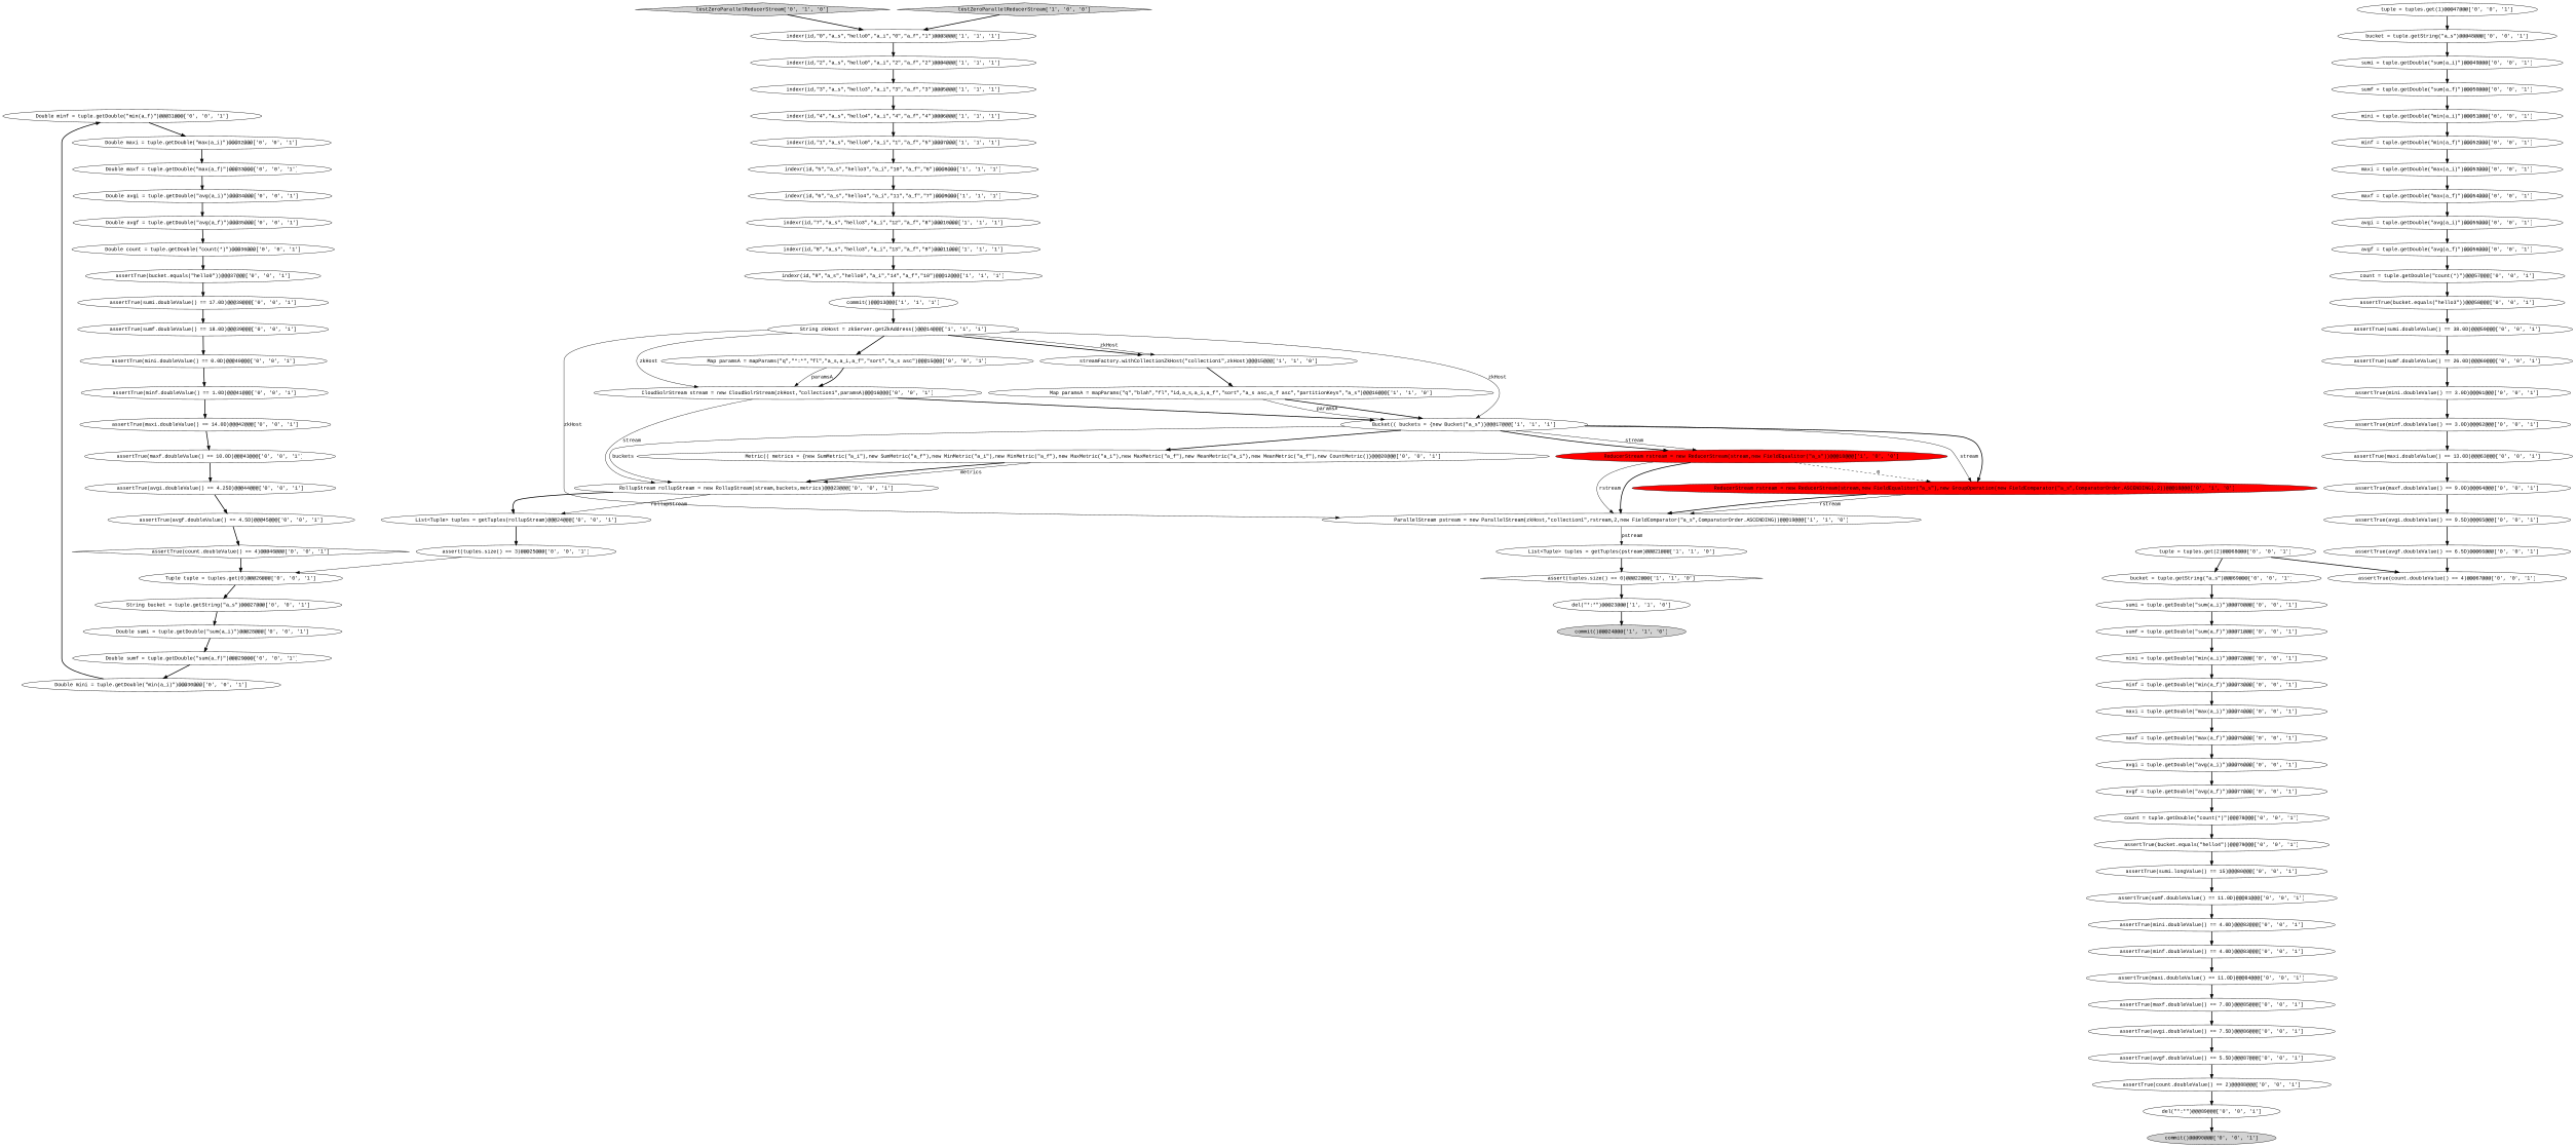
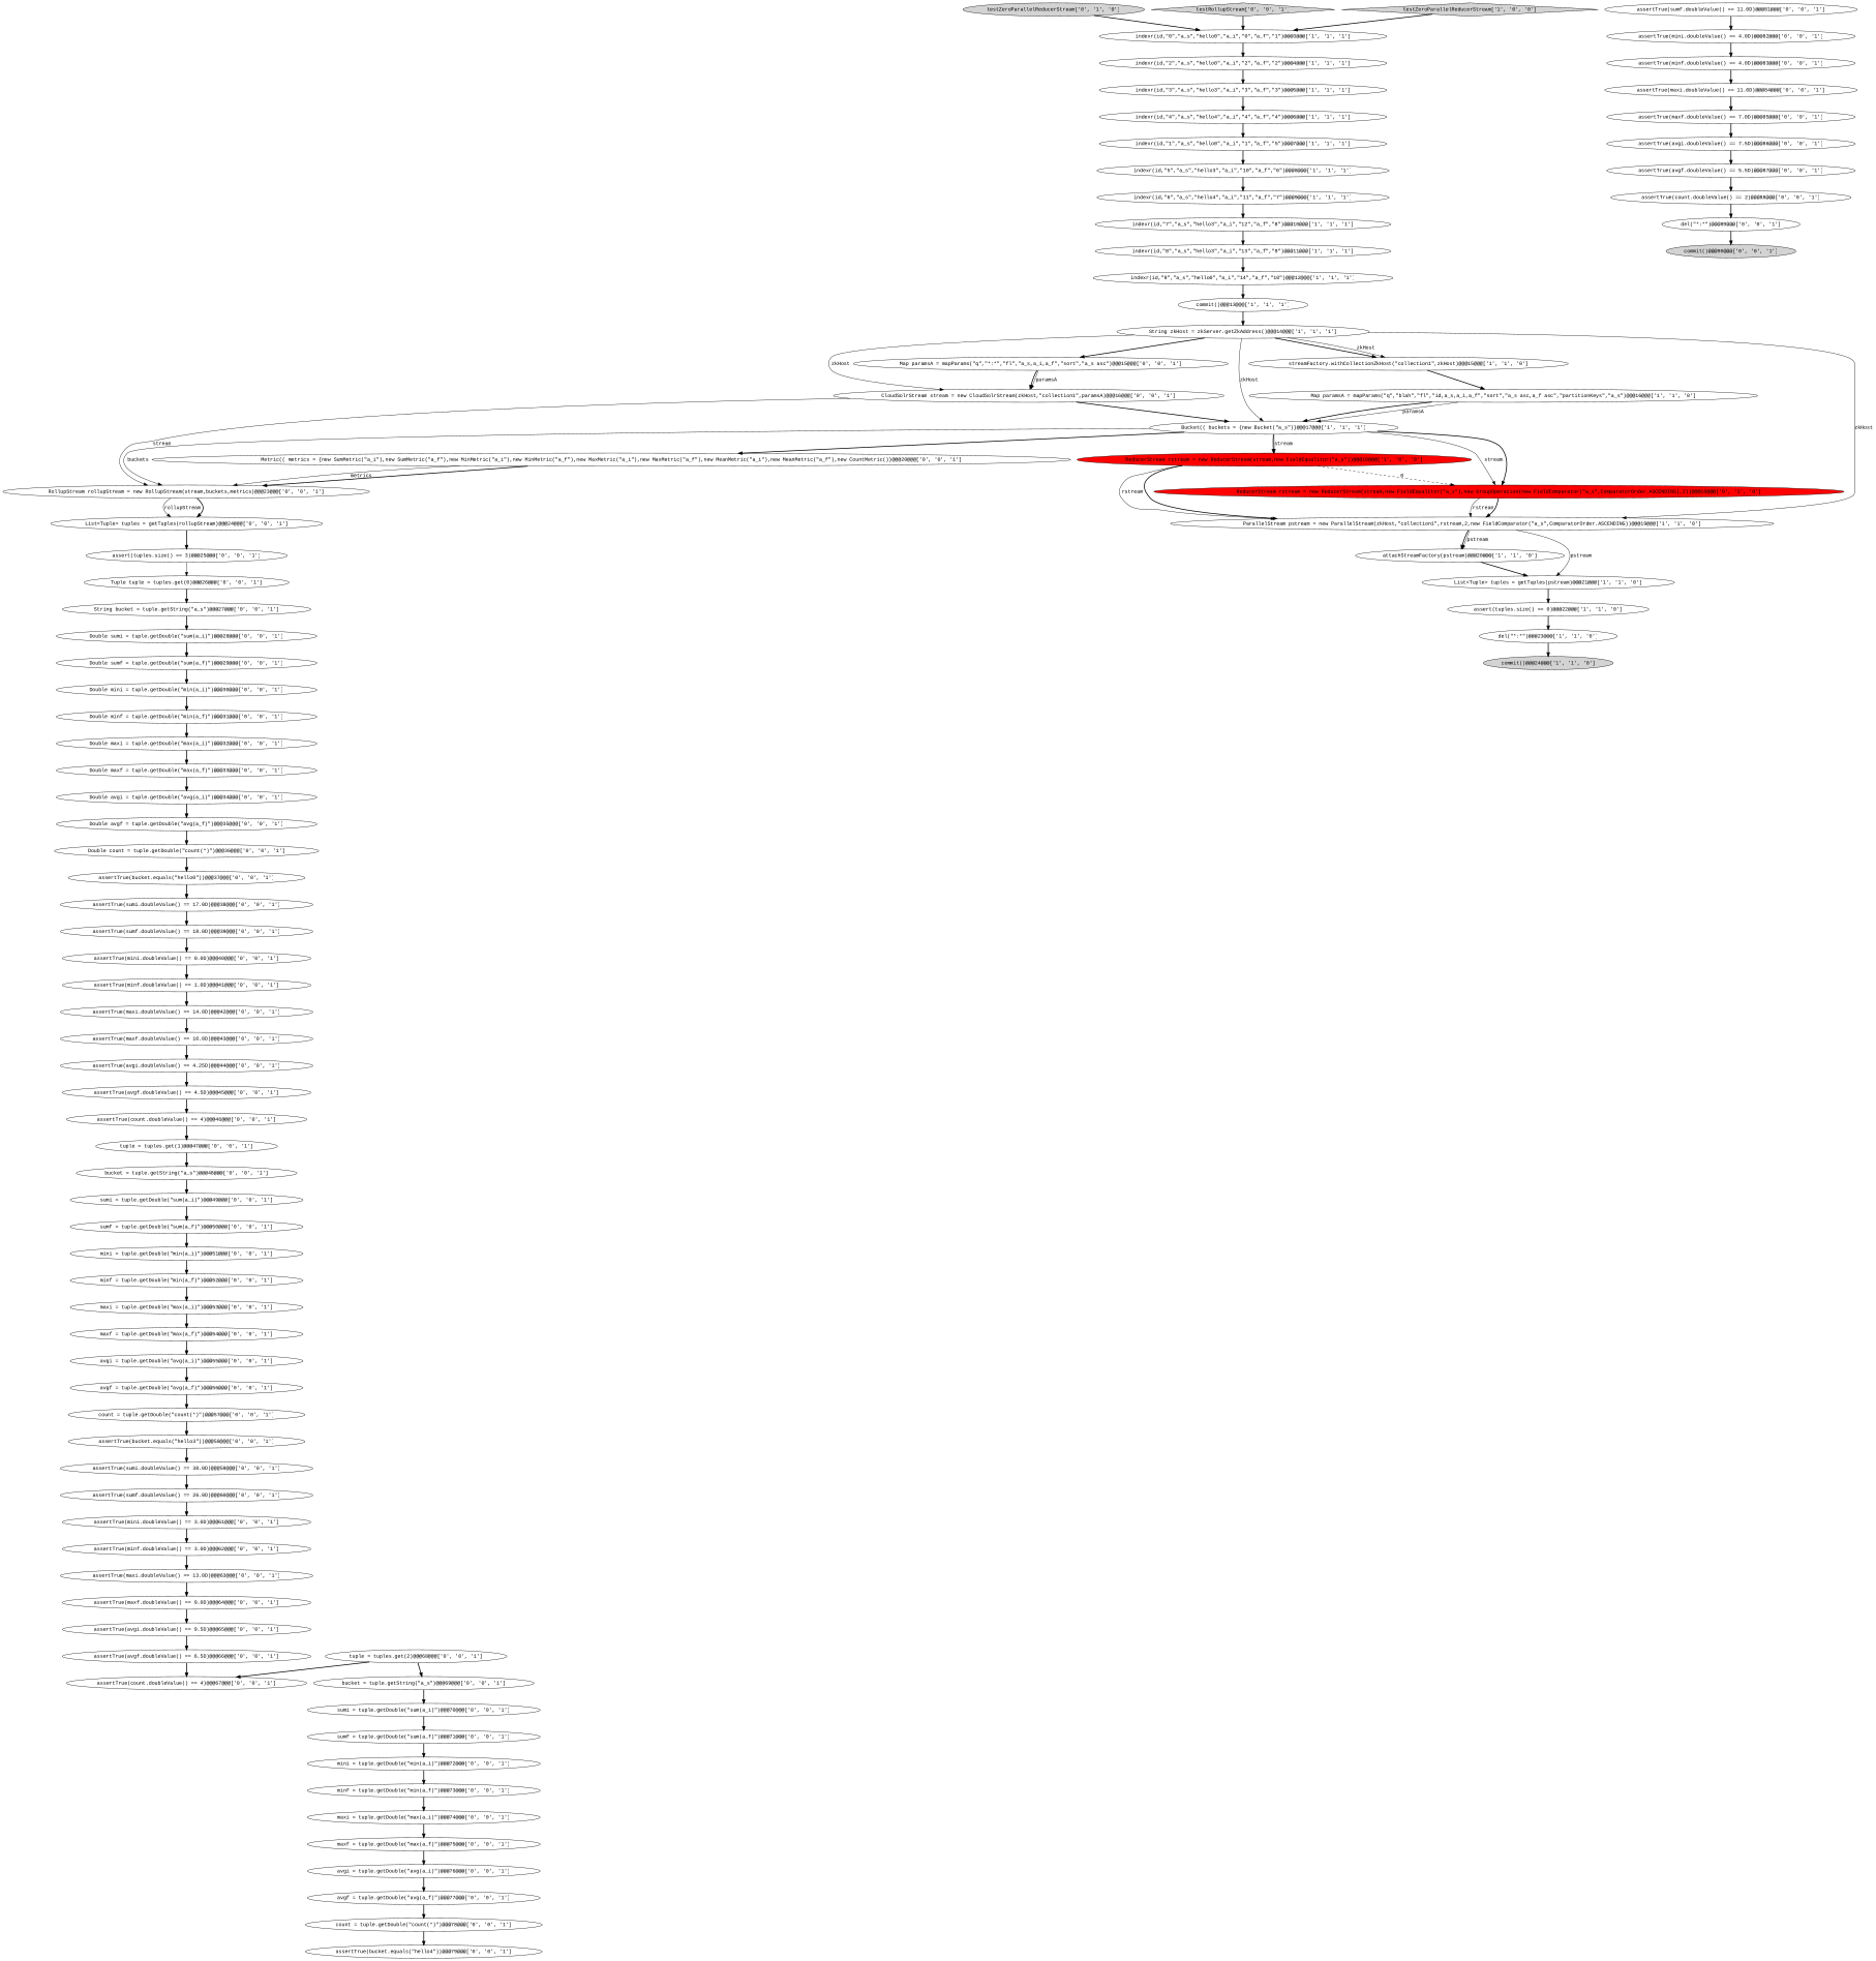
  digraph {
    fontname="Liberation Mono"
    node [fillcolor=white fontname="Liberation Mono" shape=ellipse style=filled]
    edge [fontname="Liberation Mono" style=bold]
    n1 [label="Double minf = tuple.getDouble(\"min(a_f)\")@@@31@@@['0', '0', '1']"]
    n2 [label="Double maxi = tuple.getDouble(\"max(a_i)\")@@@32@@@['0', '0', '1']"]
    n3 [label="Double maxf = tuple.getDouble(\"max(a_f)\")@@@33@@@['0', '0', '1']"]
    n4 [label="minf = tuple.getDouble(\"min(a_f)\")@@@73@@@['0', '0', '1']"]
    n5 [label="maxi = tuple.getDouble(\"max(a_i)\")@@@74@@@['0', '0', '1']"]
    n6 [label="maxf = tuple.getDouble(\"max(a_f)\")@@@75@@@['0', '0', '1']"]
    n7 [label="assertTrue(minf.doubleValue() == 4.0D)@@@83@@@['0', '0', '1']"]
    n8 [label="assertTrue(maxi.doubleValue() == 11.0D)@@@84@@@['0', '0', '1']"]
    n9 [label="assertTrue(maxf.doubleValue() == 7.0D)@@@85@@@['0', '0', '1']"]
    n10 [label="assertTrue(mini.doubleValue() == 4.0D)@@@82@@@['0', '0', '1']"]
    n11 [label="assertTrue(avgi.doubleValue() == 7.5D)@@@86@@@['0', '0', '1']"]
    n12 [label="assertTrue(minf.doubleValue() == 1.0D)@@@41@@@['0', '0', '1']"]
    n13 [label="assertTrue(maxi.doubleValue() == 14.0D)@@@42@@@['0', '0', '1']"]
    n14 [label="assertTrue(maxf.doubleValue() == 10.0D)@@@43@@@['0', '0', '1']"]
    n15 [label="List<Tuple> tuples = getTuples(pstream)@@@21@@@['1', '1', '0']"]
-   n16 [label="assert(tuples.size() == 0)@@@22@@@['1', '1', '0']" shape=diamond]
+   n16 [label="assert(tuples.size() == 0)@@@22@@@['1', '1', '0']"]
    n17 [label="del(\"*:*\")@@@23@@@['1', '1', '0']"]
    n18 [label="tuple = tuples.get(1)@@@47@@@['0', '0', '1']"]
    n19 [label="bucket = tuple.getString(\"a_s\")@@@48@@@['0', '0', '1']"]
    n20 [label="sumi = tuple.getDouble(\"sum(a_i)\")@@@49@@@['0', '0', '1']"]
    n21 [label="indexr(id,\"7\",\"a_s\",\"hello3\",\"a_i\",\"12\",\"a_f\",\"8\")@@@10@@@['1', '1', '1']"]
    n22 [label="indexr(id,\"8\",\"a_s\",\"hello3\",\"a_i\",\"13\",\"a_f\",\"9\")@@@11@@@['1', '1', '1']"]
    n23 [label="indexr(id,\"9\",\"a_s\",\"hello0\",\"a_i\",\"14\",\"a_f\",\"10\")@@@12@@@['1', '1', '1']"]
    n24 [label="ParallelStream pstream = new ParallelStream(zkHost,\"collection1\",rstream,2,new FieldComparator(\"a_s\",ComparatorOrder.ASCENDING))@@@19@@@['1', '1', '0']"]
+   n25 [label="attachStreamFactory(pstream)@@@20@@@['1', '1', '0']"]
    n26 [label="assertTrue(bucket.equals(\"hello4\"))@@@79@@@['0', '0', '1']"]
-   n27 [label="assertTrue(sumi.longValue() == 15)@@@80@@@['0', '0', '1']"]
    n28 [label="assertTrue(sumf.doubleValue() == 11.0D)@@@81@@@['0', '0', '1']"]
    n29 [label="sumf = tuple.getDouble(\"sum(a_f)\")@@@71@@@['0', '0', '1']"]
    n30 [label="mini = tuple.getDouble(\"min(a_i)\")@@@72@@@['0', '0', '1']"]
    n31 [label="avgi = tuple.getDouble(\"avg(a_i)\")@@@76@@@['0', '0', '1']"]
    n32 [label="avgf = tuple.getDouble(\"avg(a_f)\")@@@77@@@['0', '0', '1']"]
    n33 [label="count = tuple.getDouble(\"count(*)\")@@@78@@@['0', '0', '1']"]
    n34 [label="String bucket = tuple.getString(\"a_s\")@@@27@@@['0', '0', '1']"]
    n35 [label="Double sumi = tuple.getDouble(\"sum(a_i)\")@@@28@@@['0', '0', '1']"]
    n36 [label="Double sumf = tuple.getDouble(\"sum(a_f)\")@@@29@@@['0', '0', '1']"]
    n37 [label="Double avgi = tuple.getDouble(\"avg(a_i)\")@@@34@@@['0', '0', '1']"]
    n38 [label="Double avgf = tuple.getDouble(\"avg(a_f)\")@@@35@@@['0', '0', '1']"]
    n39 [label="Double mini = tuple.getDouble(\"min(a_i)\")@@@30@@@['0', '0', '1']"]
    n40 [label="indexr(id,\"3\",\"a_s\",\"hello3\",\"a_i\",\"3\",\"a_f\",\"3\")@@@5@@@['1', '1', '1']"]
    n41 [label="indexr(id,\"4\",\"a_s\",\"hello4\",\"a_i\",\"4\",\"a_f\",\"4\")@@@6@@@['1', '1', '1']"]
    n42 [label="indexr(id,\"1\",\"a_s\",\"hello0\",\"a_i\",\"1\",\"a_f\",\"5\")@@@7@@@['1', '1', '1']"]
    n43 [label="indexr(id,\"2\",\"a_s\",\"hello0\",\"a_i\",\"2\",\"a_f\",\"2\")@@@4@@@['1', '1', '1']"]
    n44 [fillcolor=lightgray label="commit()@@@24@@@['1', '1', '0']"]
    n45 [label="assertTrue(mini.doubleValue() == 0.0D)@@@40@@@['0', '0', '1']"]
    n46 [label="assertTrue(avgf.doubleValue() == 5.5D)@@@87@@@['0', '0', '1']"]
    n47 [label="assertTrue(count.doubleValue() == 2)@@@88@@@['0', '0', '1']"]
    n48 [label="del(\"*:*\")@@@89@@@['0', '0', '1']"]
    n49 [label="assertTrue(sumi.doubleValue() == 17.0D)@@@38@@@['0', '0', '1']"]
    n50 [label="assertTrue(sumf.doubleValue() == 18.0D)@@@39@@@['0', '0', '1']"]
    n51 [fillcolor=red label="ReducerStream rstream = new ReducerStream(stream,new FieldEqualitor(\"a_s\"),new GroupOperation(new FieldComparator(\"a_s\",ComparatorOrder.ASCENDING),2))@@@18@@@['0', '1', '0']"]
    n52 [label="CloudSolrStream stream = new CloudSolrStream(zkHost,\"collection1\",paramsA)@@@16@@@['0', '0', '1']"]
    n53 [label="Bucket(( buckets = {new Bucket(\"a_s\")}@@@17@@@['1', '1', '1']"]
    n54 [label="RollupStream rollupStream = new RollupStream(stream,buckets,metrics)@@@23@@@['0', '0', '1']"]
    n55 [label="Metric(( metrics = {new SumMetric(\"a_i\"),new SumMetric(\"a_f\"),new MinMetric(\"a_i\"),new MinMetric(\"a_f\"),new MaxMetric(\"a_i\"),new MaxMetric(\"a_f\"),new MeanMetric(\"a_i\"),new MeanMetric(\"a_f\"),new CountMetric()}@@@20@@@['0', '0', '1']"]
    n56 [fillcolor=red label="ReducerStream rstream = new ReducerStream(stream,new FieldEqualitor(\"a_s\"))@@@18@@@['1', '0', '0']"]
    n57 [label="List<Tuple> tuples = getTuples(rollupStream)@@@24@@@['0', '0', '1']"]
-   n58 [fillcolor=lightgray label="testZeroParallelReducerStream['0', '1', '0']" shape=diamond]
+   n58 [fillcolor=lightgray label="testZeroParallelReducerStream['0', '1', '0']"]
    n59 [label="indexr(id,\"0\",\"a_s\",\"hello0\",\"a_i\",\"0\",\"a_f\",\"1\")@@@3@@@['1', '1', '1']"]
    n60 [label="assertTrue(bucket.equals(\"hello3\"))@@@58@@@['0', '0', '1']"]
    n61 [label="assertTrue(sumi.doubleValue() == 38.0D)@@@59@@@['0', '0', '1']"]
    n62 [label="assertTrue(sumf.doubleValue() == 26.0D)@@@60@@@['0', '0', '1']"]
    n63 [label="Map paramsA = mapParams(\"q\",\"*:*\",\"fl\",\"a_s,a_i,a_f\",\"sort\",\"a_s asc\")@@@15@@@['0', '0', '1']"]
    n64 [label="minf = tuple.getDouble(\"min(a_f)\")@@@52@@@['0', '0', '1']"]
    n65 [label="maxi = tuple.getDouble(\"max(a_i)\")@@@53@@@['0', '0', '1']"]
    n66 [label="maxf = tuple.getDouble(\"max(a_f)\")@@@54@@@['0', '0', '1']"]
    n67 [label="assertTrue(mini.doubleValue() == 3.0D)@@@61@@@['0', '0', '1']"]
    n68 [label="assertTrue(minf.doubleValue() == 3.0D)@@@62@@@['0', '0', '1']"]
    n69 [label="assertTrue(maxi.doubleValue() == 13.0D)@@@63@@@['0', '0', '1']"]
    n70 [label="assertTrue(maxf.doubleValue() == 9.0D)@@@64@@@['0', '0', '1']"]
    n71 [label="assertTrue(count.doubleValue() == 4)@@@67@@@['0', '0', '1']"]
    n72 [label="tuple = tuples.get(2)@@@68@@@['0', '0', '1']"]
    n73 [label="bucket = tuple.getString(\"a_s\")@@@69@@@['0', '0', '1']"]
    n74 [fillcolor=lightgray label="commit()@@@90@@@['0', '0', '1']"]
    n75 [label="assertTrue(avgi.doubleValue() == 4.25D)@@@44@@@['0', '0', '1']"]
    n76 [label="Map paramsA = mapParams(\"q\",\"blah\",\"fl\",\"id,a_s,a_i,a_f\",\"sort\",\"a_s asc,a_f asc\",\"partitionKeys\",\"a_s\")@@@16@@@['1', '1', '0']"]
    n77 [label="Double count = tuple.getDouble(\"count(*)\")@@@36@@@['0', '0', '1']"]
    n78 [label="assertTrue(bucket.equals(\"hello0\"))@@@37@@@['0', '0', '1']"]
-   n79 [label="assertTrue(count.doubleValue() == 4)@@@46@@@['0', '0', '1']" shape=diamond]
+   n79 [label="assertTrue(count.doubleValue() == 4)@@@46@@@['0', '0', '1']"]
    n80 [label="count = tuple.getDouble(\"count(*)\")@@@57@@@['0', '0', '1']"]
    n81 [label="sumf = tuple.getDouble(\"sum(a_f)\")@@@50@@@['0', '0', '1']"]
    n82 [label="mini = tuple.getDouble(\"min(a_i)\")@@@51@@@['0', '0', '1']"]
    n83 [label="assertTrue(avgi.doubleValue() == 9.5D)@@@65@@@['0', '0', '1']"]
    n84 [label="assertTrue(avgf.doubleValue() == 6.5D)@@@66@@@['0', '0', '1']"]
    n85 [label="assert(tuples.size() == 3)@@@25@@@['0', '0', '1']"]
    n86 [label="Tuple tuple = tuples.get(0)@@@26@@@['0', '0', '1']"]
    n87 [label="avgi = tuple.getDouble(\"avg(a_i)\")@@@55@@@['0', '0', '1']"]
    n88 [label="avgf = tuple.getDouble(\"avg(a_f)\")@@@56@@@['0', '0', '1']"]
    n89 [label="assertTrue(avgf.doubleValue() == 4.5D)@@@45@@@['0', '0', '1']"]
    n90 [label="commit()@@@13@@@['1', '1', '1']"]
    n91 [label="String zkHost = zkServer.getZkAddress()@@@14@@@['1', '1', '1']"]
    n92 [label="streamFactory.withCollectionZkHost(\"collection1\",zkHost)@@@15@@@['1', '1', '0']"]
    n93 [label="sumi = tuple.getDouble(\"sum(a_i)\")@@@70@@@['0', '0', '1']"]
+   n94 [fillcolor=lightgray label="testRollupStream['0', '0', '1']" shape=diamond]
    n95 [label="indexr(id,\"5\",\"a_s\",\"hello3\",\"a_i\",\"10\",\"a_f\",\"6\")@@@8@@@['1', '1', '1']"]
    n96 [label="indexr(id,\"6\",\"a_s\",\"hello4\",\"a_i\",\"11\",\"a_f\",\"7\")@@@9@@@['1', '1', '1']"]
    n97 [fillcolor=lightgray label="testZeroParallelReducerStream['1', '0', '0']" shape=diamond]
    n1 -> n2
    n2 -> n3
    n3 -> n37
    n4 -> n5
    n5 -> n6
    n6 -> n31
    n7 -> n8
    n8 -> n9
    n9 -> n11
    n10 -> n7
    n11 -> n46
    n12 -> n13
    n13 -> n14
    n14 -> n75
    n15 -> n16
    n16 -> n17
    n17 -> n44
    n18 -> n19
    n19 -> n20
    n20 -> n81
    n21 -> n22
    n22 -> n23
    n23 -> n90
    n24 -> n15 [label=pstream style=solid]
-   n26 -> n27
-   n27 -> n28
+   n24 -> n25 [label=pstream style=solid]
+   n24 -> n25
+   n25 -> n15
    n28 -> n10
    n29 -> n30
    n30 -> n4
    n31 -> n32
    n32 -> n33
    n33 -> n26
    n34 -> n35
    n35 -> n36
    n36 -> n39
    n37 -> n38
    n38 -> n77
    n39 -> n1
    n40 -> n41
    n41 -> n42
    n42 -> n95
    n43 -> n40
    n45 -> n12
    n46 -> n47
    n47 -> n48
    n48 -> n74
    n49 -> n50
    n50 -> n45
    n51 -> n24 [label=rstream style=solid]
    n51 -> n24
    n52 -> n53
    n52 -> n54 [label=stream style=solid]
    n53 -> n51
    n53 -> n51 [label=stream style=solid]
    n53 -> n54 [label=buckets style=solid]
    n53 -> n55
    n53 -> n56 [label=stream style=solid]
    n53 -> n56
    n54 -> n57
    n54 -> n57 [label=rollupStream style=solid]
    n55 -> n54
    n55 -> n54 [label=metrics style=solid]
    n56 -> n24
    n56 -> n24 [label=rstream style=solid]
    n56 -> n51 [label=0 style=dashed]
    n57 -> n85
    n58 -> n59
    n59 -> n43
    n60 -> n61
    n61 -> n62
    n62 -> n67
    n63 -> n52 [label=paramsA style=solid]
    n63 -> n52
    n64 -> n65
    n65 -> n66
    n66 -> n87
    n67 -> n68
    n68 -> n69
    n69 -> n70
    n70 -> n83
    n72 -> n71
    n72 -> n73
    n73 -> n93
    n75 -> n89
    n76 -> n53
    n76 -> n53 [label=paramsA style=solid]
    n77 -> n78
    n78 -> n49
-   n79 -> n86
+   n79 -> n18
    n80 -> n60
    n81 -> n82
    n82 -> n64
    n83 -> n84
    n84 -> n71
    n85 -> n86 [style=solid]
    n86 -> n34
    n87 -> n88
    n88 -> n80
    n89 -> n79
    n90 -> n91
    n91 -> n24 [label=zkHost style=solid]
    n91 -> n52 [label=zkHost style=solid]
    n91 -> n53 [label=zkHost style=solid]
    n91 -> n63
    n91 -> n92
    n91 -> n92 [label=zkHost style=solid]
    n92 -> n76
    n93 -> n29
+   n94 -> n59
    n95 -> n96
    n96 -> n21
    n97 -> n59
  }
